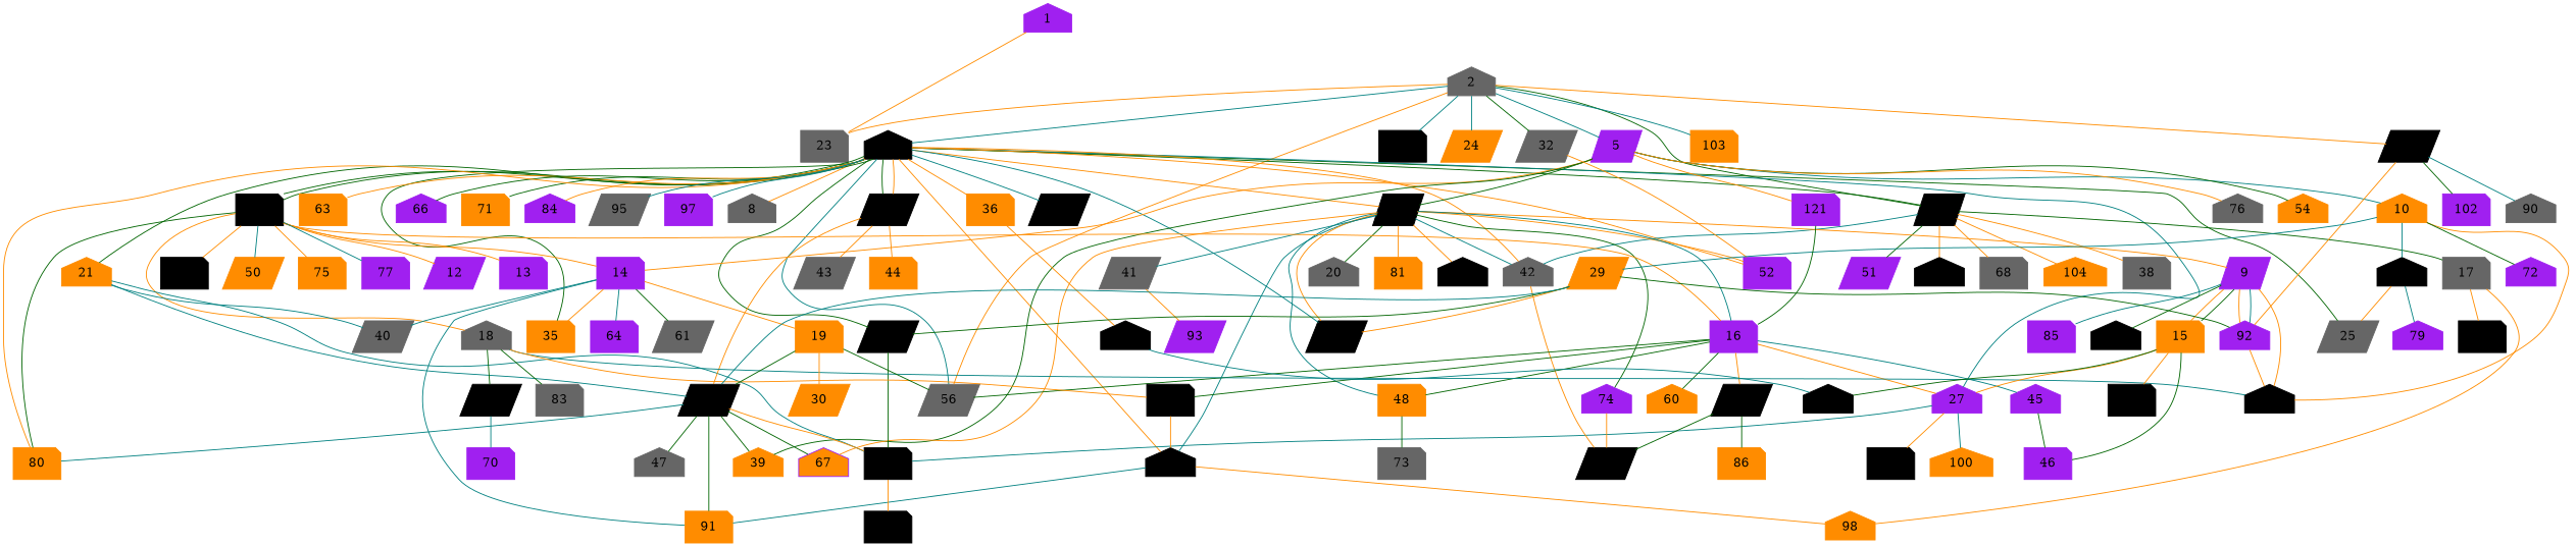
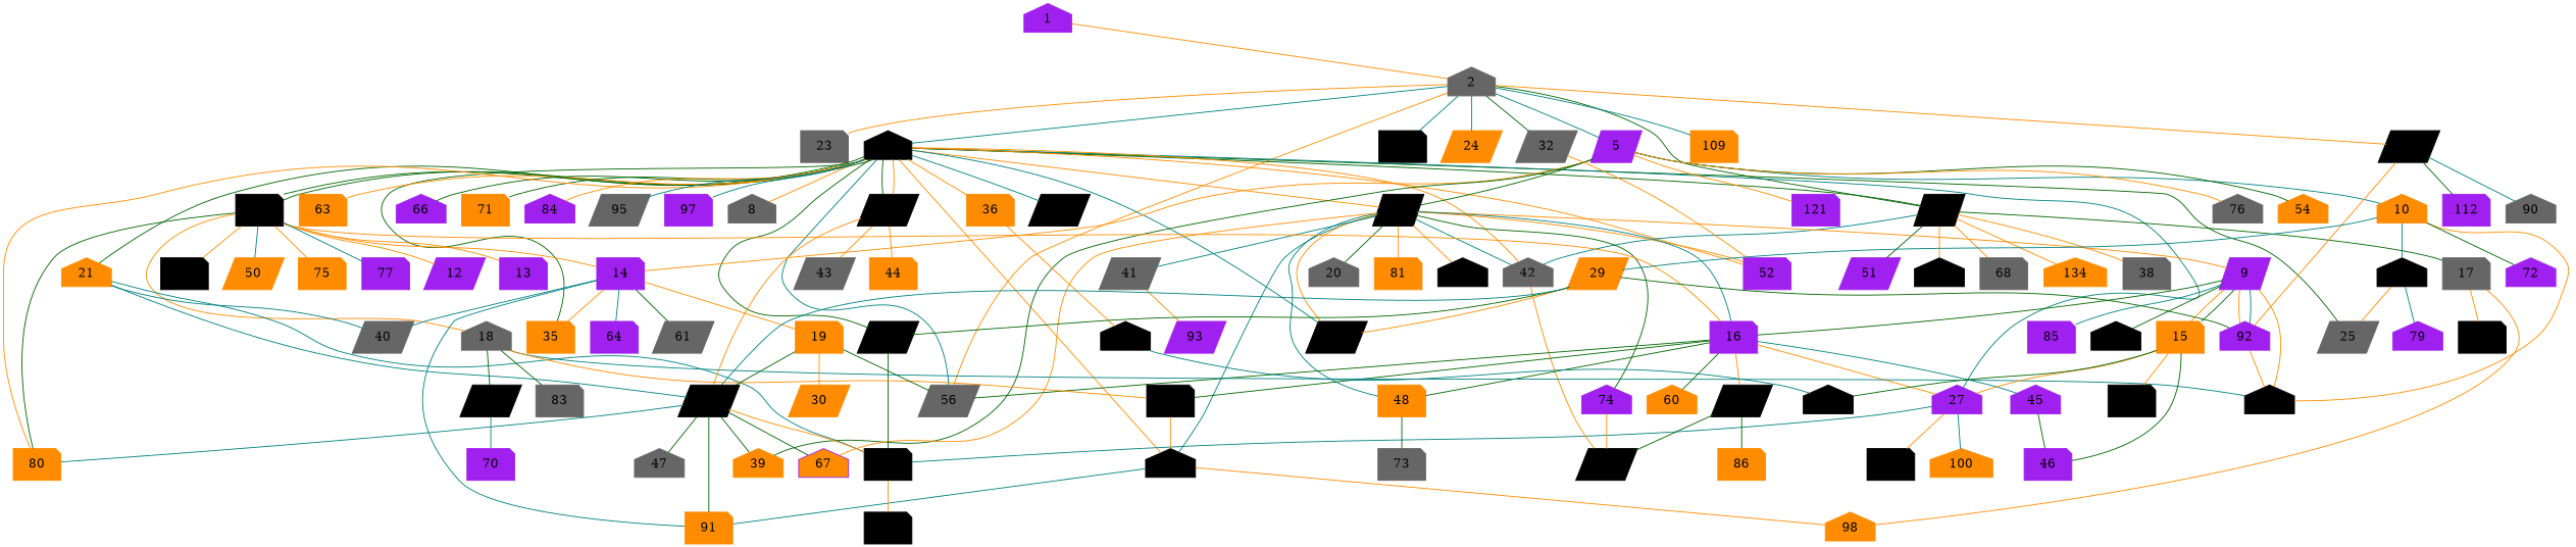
  graph {
    node [color=black shape=note style=filled]
    edge [color=darkorange]
    1 [color=purple shape=house]
    2 [color=gray40 shape=house]
    3 [shape=house]
    4 [shape=parallelogram]
    5 [color=purple shape=parallelogram]
    7
    23 [color=gray40]
    24 [color=darkorange shape=parallelogram]
    32 [color=gray40 shape=parallelogram]
    56 [color=gray40 shape=parallelogram]
    88 [shape=parallelogram]
-   103 [color=darkorange]
+   103 [color=darkorange label=109]
    6 [shape=parallelogram]
    8 [color=gray40 shape=house]
    11
    21 [color=darkorange shape=house]
    25 [color=gray40 shape=parallelogram]
    27 [color=purple shape=house]
    31 [shape=parallelogram]
    35 [color=darkorange]
    36 [color=darkorange]
    42 [color=gray40 shape=house]
    49 [shape=parallelogram]
    52 [color=purple]
    57 [shape=house]
    62 [shape=parallelogram]
    63 [color=darkorange]
    65 [shape=parallelogram]
    66 [color=purple shape=house]
    71 [color=darkorange]
    80 [color=darkorange]
    84 [color=purple shape=house]
    95 [color=gray40 shape=parallelogram]
    97 [color=purple]
    17 [color=gray40]
    38 [color=gray40]
    51 [color=purple shape=parallelogram]
    55 [shape=house]
    68 [color=gray40]
-   104 [color=darkorange shape=house]
+   104 [color=darkorange shape=house label=134]
    10 [color=darkorange shape=house]
    14 [color=purple]
    39 [color=darkorange shape=house]
    54 [color=darkorange shape=house]
    76 [color=gray40 shape=house]
    n46 [color=purple label=121]
    92 [color=purple shape=house]
    90 [color=gray40 shape=house]
-   102 [color=purple]
+   102 [color=purple label=112]
    9 [color=purple shape=parallelogram]
    16 [color=purple]
    20 [color=gray40 shape=house]
    41 [color=gray40 shape=parallelogram]
    48 [color=darkorange]
    67 [color=purple fillcolor=darkorange shape=house]
    74 [color=purple shape=house]
    81 [color=darkorange]
    89 [shape=house]
    12 [color=purple shape=parallelogram]
    13 [color=purple]
    18 [color=gray40 shape=house]
    28
    50 [color=darkorange shape=parallelogram]
    75 [color=darkorange]
    77 [color=purple]
    40 [color=gray40 shape=parallelogram]
    37 [shape=parallelogram]
    78
    94
    100 [color=darkorange shape=house]
    43 [color=gray40 shape=parallelogram]
    44 [color=darkorange]
    59 [shape=house]
    82 [shape=parallelogram]
    91 [color=darkorange]
    98 [color=darkorange shape=house]
    26
    96 [shape=house]
    22 [shape=house]
    29 [color=darkorange shape=parallelogram]
    72 [color=purple shape=house]
    19 [color=darkorange]
    61 [color=gray40 shape=parallelogram]
    64 [color=purple]
    15 [color=darkorange]
    53 [shape=house]
    85 [color=purple]
    33 [shape=parallelogram]
    34
    45 [color=purple shape=house]
    60 [color=darkorange shape=house]
    93 [color=purple shape=parallelogram]
    73 [color=gray40]
    46 [color=purple]
    69 [shape=house]
    99
    79 [color=purple shape=house]
    58 [shape=parallelogram]
    83 [color=gray40]
    30 [color=darkorange shape=parallelogram]
    86 [color=darkorange]
    70 [color=purple]
    47 [color=gray40 shape=house]
    87
-   1 -- 23
+   1 -- 2
    2 -- 3 [color=teal]
    2 -- 4 [color=darkgreen]
    2 -- 5 [color=teal]
    2 -- 7 [color=teal]
    2 -- 23
    2 -- 24 [color=teal]
    2 -- 32 [color=darkgreen]
    2 -- 56
    2 -- 88
    2 -- 103 [color=teal]
    3 -- 4 [color=darkgreen]
    3 -- 56 [color=teal]
    3 -- 6
    3 -- 8
    3 -- 11 [color=darkgreen]
    3 -- 11 [color=darkgreen]
    3 -- 21 [color=darkgreen]
    3 -- 25 [color=darkgreen]
    3 -- 27 [color=teal]
    3 -- 31 [color=darkgreen]
    3 -- 31
    3 -- 35 [color=darkgreen]
    3 -- 36
    3 -- 42
    3 -- 49 [color=teal]
    3 -- 52
    3 -- 57
    3 -- 62 [color=teal]
    3 -- 63
    3 -- 65 [color=darkgreen]
    3 -- 66 [color=darkgreen]
    3 -- 71 [color=darkgreen]
    3 -- 80
    3 -- 84
    3 -- 95 [color=teal]
    3 -- 97 [color=teal]
    4 -- 42 [color=teal]
    4 -- 17 [color=darkgreen]
    4 -- 38
    4 -- 51 [color=darkgreen]
    4 -- 55
    4 -- 68
    4 -- 104
    5 -- 6 [color=darkgreen]
    5 -- 10 [color=teal]
    5 -- 14
    5 -- 39 [color=darkgreen]
    5 -- 54 [color=darkgreen]
    5 -- 76
    5 -- n46
    32 -- 52
    88 -- 92
    88 -- 90 [color=teal]
    88 -- 102 [color=darkgreen]
    6 -- 42 [color=teal]
    6 -- 52
    6 -- 57 [color=teal]
    6 -- 62
    6 -- 9
    6 -- 16 [color=teal]
    6 -- 20 [color=darkgreen]
    6 -- 41 [color=teal]
    6 -- 48 [color=teal]
    6 -- 67
    6 -- 74 [color=darkgreen]
    6 -- 81
    6 -- 89
    11 -- 80 [color=darkgreen]
    11 -- 14
    11 -- 16
    11 -- 12
    11 -- 13
    11 -- 18
    11 -- 28
    11 -- 50 [color=teal]
    11 -- 75
    11 -- 77 [color=teal]
    21 -- 40 [color=teal]
    21 -- 37 [color=teal]
    21 -- 78 [color=teal]
    27 -- 78 [color=teal]
    27 -- 94
    27 -- 100 [color=teal]
    31 -- 37
    31 -- 43
    31 -- 44
    36 -- 59
    42 -- 82
    57 -- 91 [color=teal]
    57 -- 98
    65 -- 78 [color=darkgreen]
    17 -- 98
    17 -- 26
    10 -- 96
    10 -- 22 [color=teal]
    10 -- 29 [color=teal]
    10 -- 72 [color=darkgreen]
    14 -- 35
    14 -- 40 [color=teal]
    14 -- 91 [color=teal]
    14 -- 19
    14 -- 61 [color=darkgreen]
    14 -- 64 [color=teal]
    92 -- 96
    9 -- 92
    9 -- 92 [color=teal]
-   n46 -- 16 [color=darkgreen]
+   9 -- 16 [color=darkgreen]
    9 -- 96
    9 -- 15
    9 -- 15 [color=darkgreen]
    9 -- 53 [color=darkgreen]
    9 -- 85 [color=teal]
    16 -- 56 [color=darkgreen]
    16 -- 27
    16 -- 48 [color=darkgreen]
    16 -- 33
    16 -- 34 [color=darkgreen]
    16 -- 45 [color=teal]
    16 -- 60 [color=darkgreen]
    41 -- 93
    48 -- 73 [color=darkgreen]
    74 -- 82
    18 -- 96 [color=teal]
    18 -- 34
    18 -- 58 [color=darkgreen]
    18 -- 83 [color=darkgreen]
    37 -- 80 [color=teal]
    37 -- 39 [color=darkgreen]
    37 -- 67 [color=darkgreen]
    37 -- 78
    37 -- 91 [color=darkgreen]
    37 -- 47 [color=darkgreen]
    78 -- 87
    59 -- 69 [color=teal]
    22 -- 25
    22 -- 79 [color=teal]
    29 -- 62
    29 -- 65 [color=darkgreen]
    29 -- 92 [color=darkgreen]
    29 -- 37 [color=teal]
    19 -- 56 [color=darkgreen]
    19 -- 37 [color=darkgreen]
    19 -- 30
    15 -- 27
    15 -- 46 [color=darkgreen]
    15 -- 69 [color=darkgreen]
    15 -- 99
    33 -- 82 [color=darkgreen]
    33 -- 86 [color=darkgreen]
    34 -- 57
    45 -- 46 [color=darkgreen]
    58 -- 70 [color=teal]
  }
